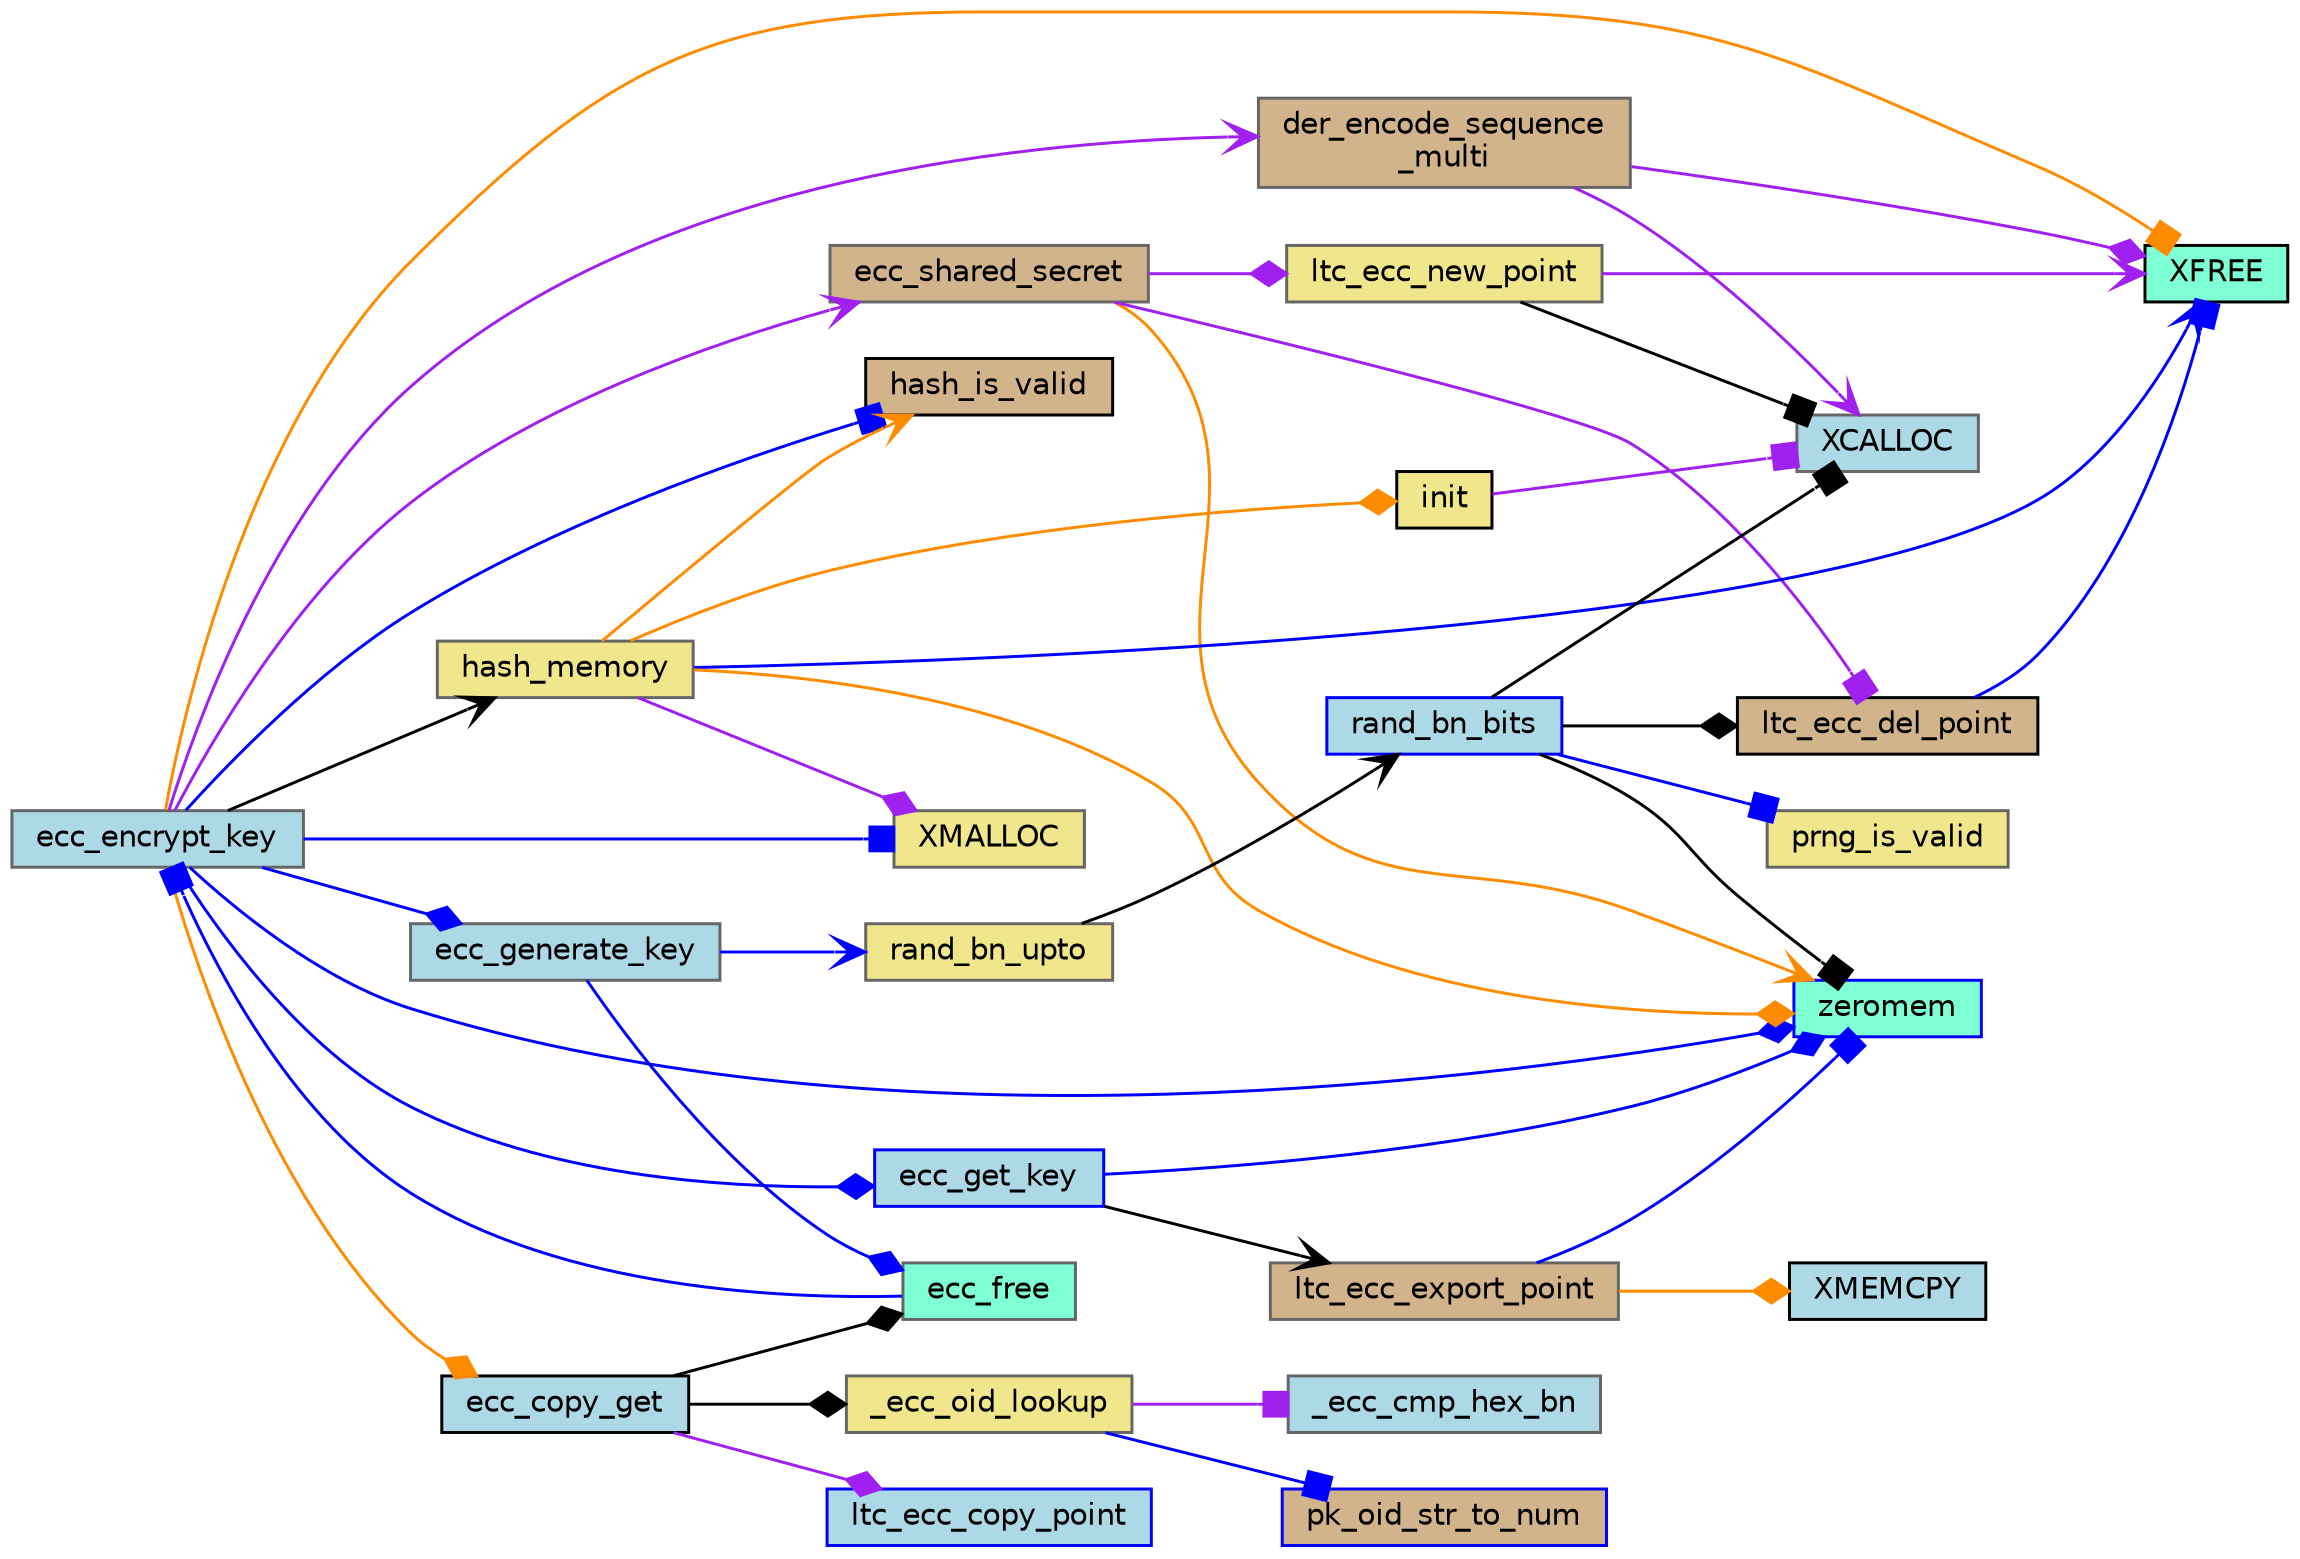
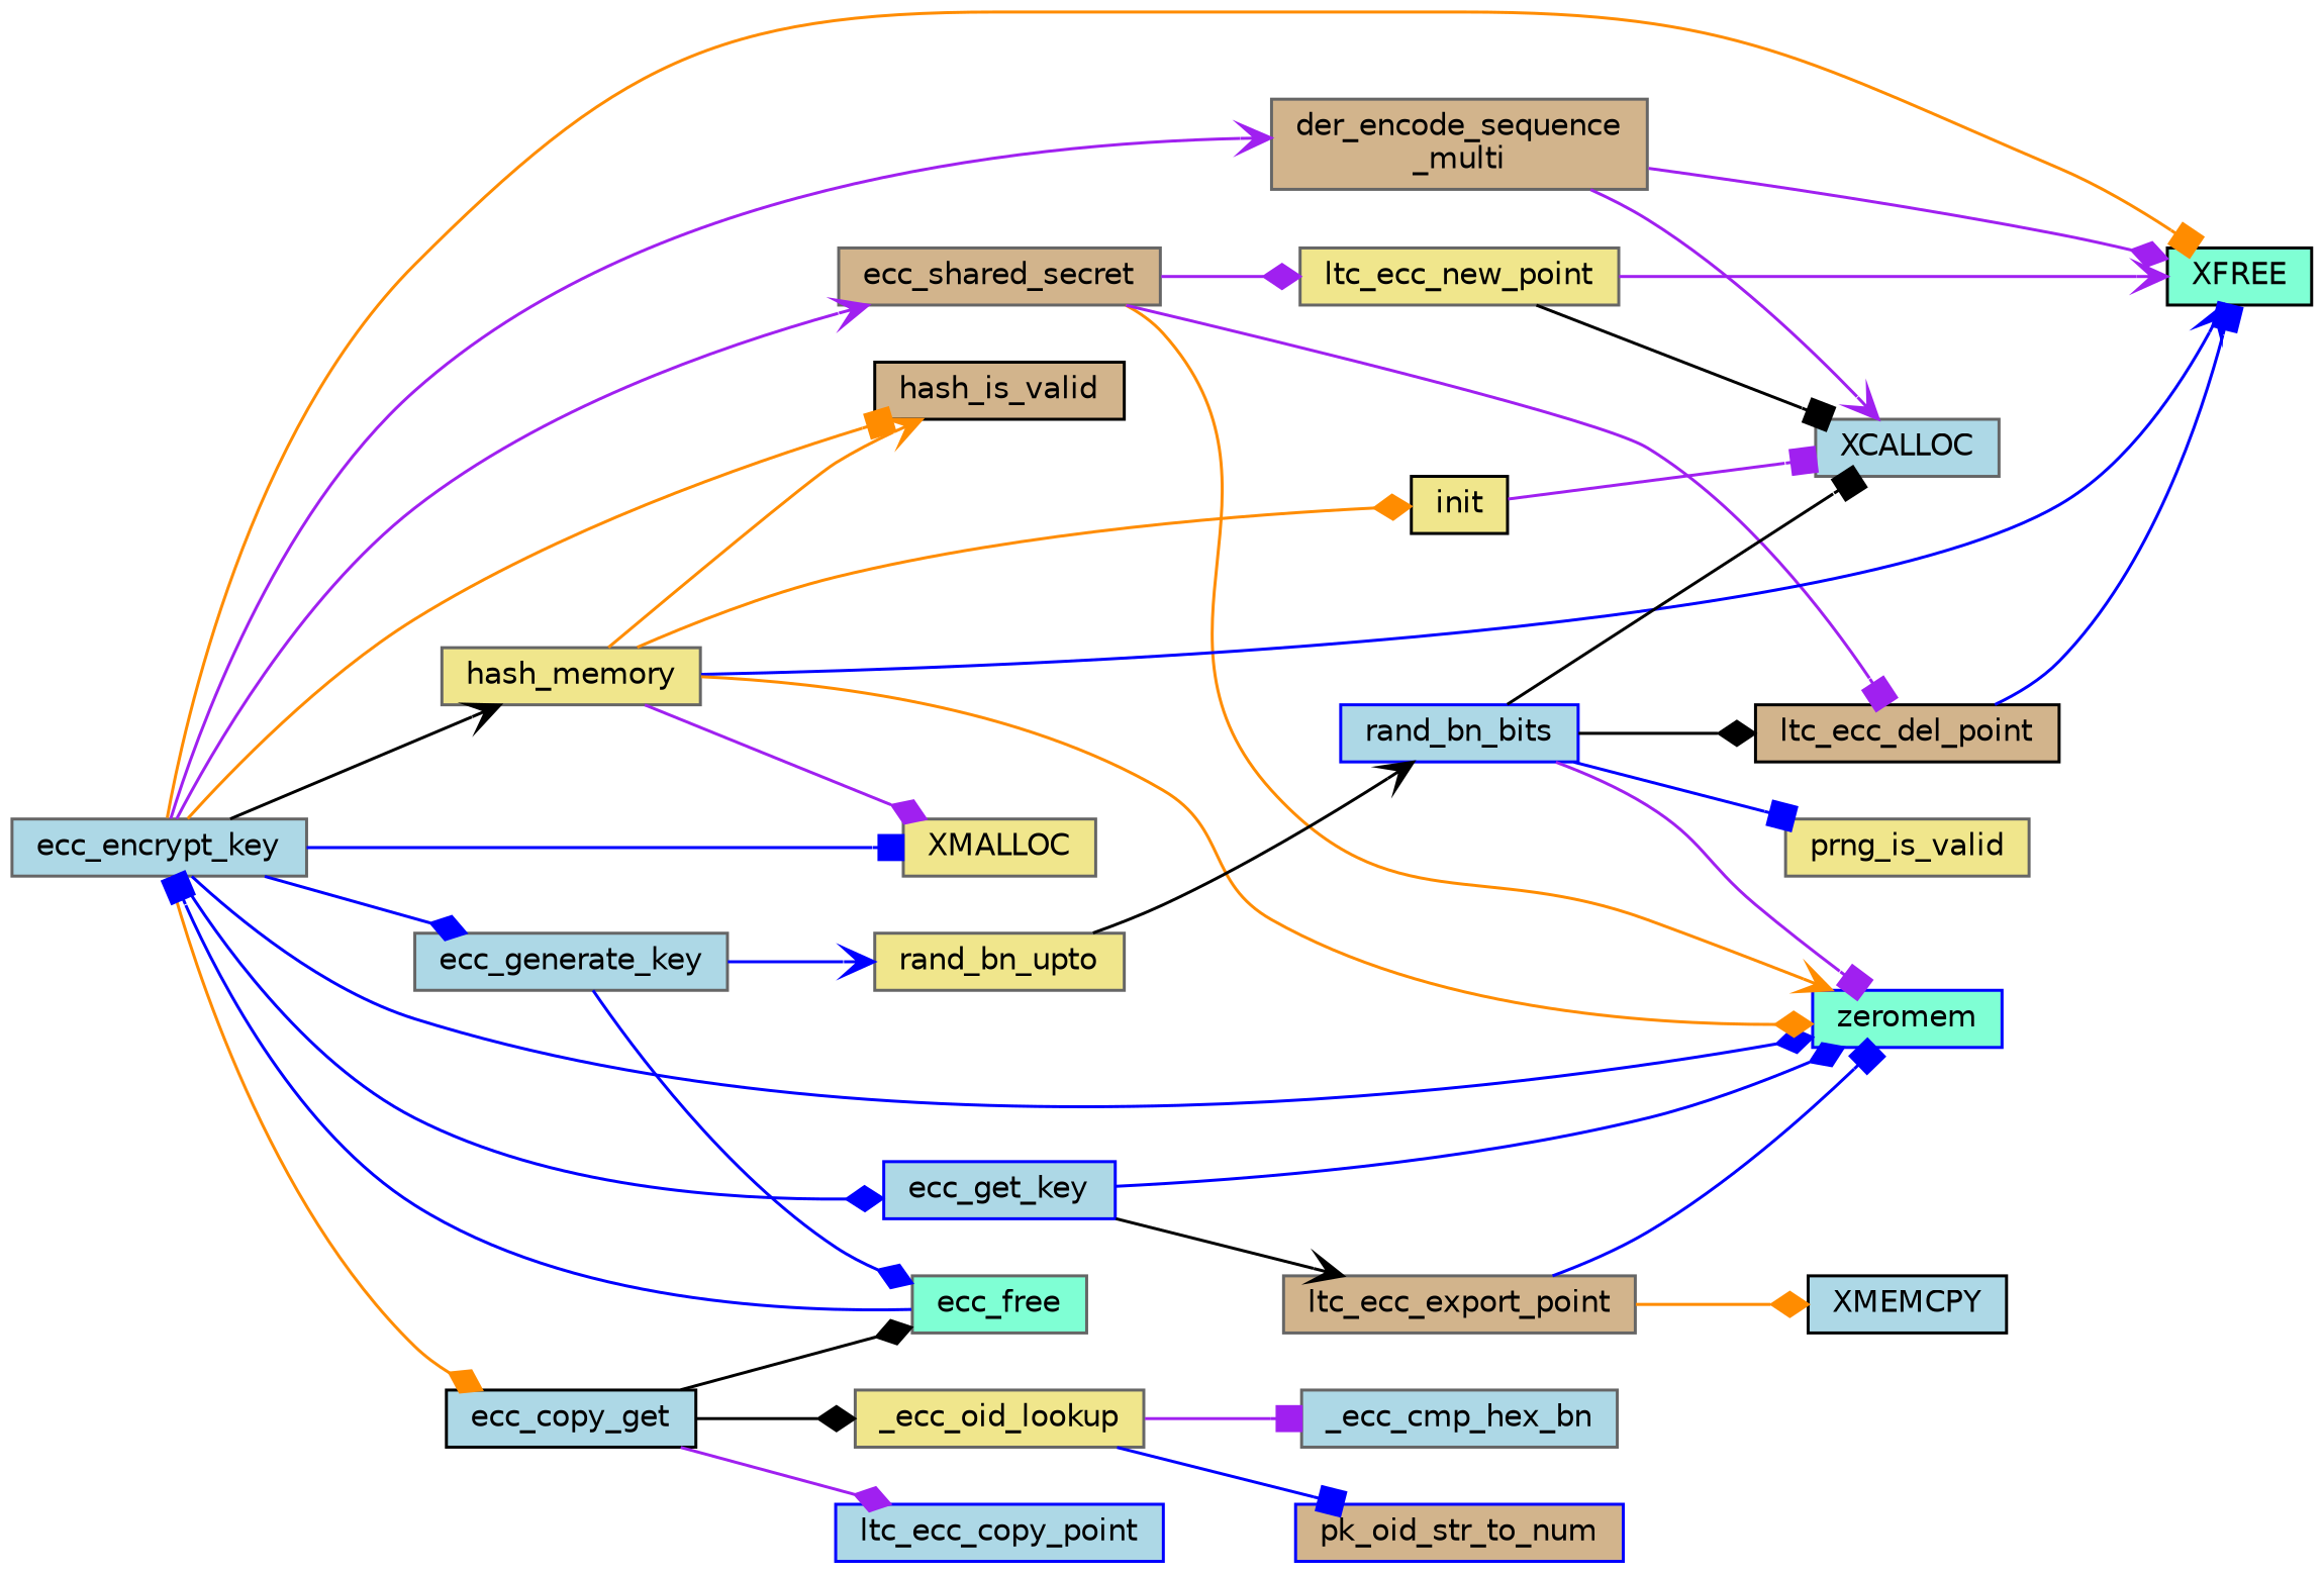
  digraph {
    rankdir=LR
    node [color=gray40 fillcolor=lightblue fontname=Helvetica fontsize=10 shape=record style=filled]
    edge [arrowhead=diamond color=blue fontname=Helvetica fontsize=10 labelfontname=Helvetica labelfontsize=10 style=solid]
    n1 [fontcolor=black height=0.2 label=ecc_encrypt_key width=0.4]
    n2 [fillcolor=tan height=0.2 label="der_encode_sequence\l_multi" width=0.4]
    n3 [color=black fillcolor=aquamarine height=0.2 label=XFREE width=0.4]
    n4 [color=black height=0.2 label=ecc_copy_get width=0.4]
    n5 [height=0.2 label=ecc_generate_key width=0.4]
    n6 [color=blue fillcolor=aquamarine height=0.2 label=zeromem width=0.4]
    n7 [color=blue height=0.2 label=ecc_get_key width=0.4]
    n8 [fillcolor=tan height=0.2 label=ecc_shared_secret width=0.4]
    n9 [color=black fillcolor=tan height=0.2 label=hash_is_valid width=0.4]
    n10 [fillcolor=khaki height=0.2 label=hash_memory width=0.4]
    n11 [fillcolor=khaki height=0.2 label=XMALLOC width=0.4]
    n12 [height=0.2 label=XCALLOC width=0.4]
    n13 [fillcolor=aquamarine height=0.2 label=ecc_free width=0.4]
    n14 [fillcolor=khaki height=0.2 label=_ecc_oid_lookup width=0.4]
    n15 [color=blue height=0.2 label=ltc_ecc_copy_point width=0.4]
    n16 [fillcolor=khaki height=0.2 label=rand_bn_upto width=0.4]
    n17 [fillcolor=tan height=0.2 label=ltc_ecc_export_point width=0.4]
    n18 [fillcolor=khaki height=0.2 label=ltc_ecc_new_point width=0.4]
    n19 [color=black fillcolor=tan height=0.2 label=ltc_ecc_del_point width=0.4]
    n20 [color=black fillcolor=khaki height=0.2 label=init width=0.4]
    n21 [height=0.2 label=_ecc_cmp_hex_bn width=0.4]
    n22 [color=blue fillcolor=tan height=0.2 label=pk_oid_str_to_num width=0.4]
    n23 [color=blue height=0.2 label=rand_bn_bits width=0.4]
    n24 [fillcolor=khaki height=0.2 label=prng_is_valid width=0.4]
    n25 [color=black height=0.2 label=XMEMCPY width=0.4]
    n1 -> n2 [arrowhead=vee color=purple]
    n1 -> n3 [arrowhead=box color=darkorange]
    n1 -> n4 [color=darkorange]
    n1 -> n5
    n1 -> n6
    n1 -> n7
    n1 -> n8 [arrowhead=vee color=purple]
-   n1 -> n9 [arrowhead=box]
+   n1 -> n9 [arrowhead=box color=darkorange]
    n1 -> n10 [arrowhead=vee color=black]
    n1 -> n11 [arrowhead=box]
    n2 -> n3 [color=purple]
    n2 -> n12 [arrowhead=vee color=purple]
    n4 -> n13 [color=black]
    n4 -> n14 [color=black]
    n4 -> n15 [color=purple]
    n5 -> n13
    n5 -> n16 [arrowhead=vee]
    n7 -> n6
    n7 -> n17 [arrowhead=vee color=black]
    n8 -> n6 [arrowhead=vee color=darkorange]
    n8 -> n18 [color=purple]
    n8 -> n19 [arrowhead=box color=purple]
    n10 -> n3 [arrowhead=vee]
    n10 -> n6 [color=darkorange]
    n10 -> n9 [arrowhead=vee color=darkorange]
    n10 -> n11 [color=purple]
    n10 -> n20 [color=darkorange]
    n13 -> n1 [arrowhead=box]
    n14 -> n21 [arrowhead=box color=purple]
    n14 -> n22 [arrowhead=box]
    n16 -> n23 [arrowhead=vee color=black]
    n17 -> n6 [arrowhead=box]
    n17 -> n25 [color=darkorange]
    n18 -> n3 [arrowhead=vee color=purple]
    n18 -> n12 [arrowhead=box color=black]
    n19 -> n3 [arrowhead=box]
    n20 -> n12 [arrowhead=box color=purple]
-   n23 -> n6 [arrowhead=box color=black]
+   n23 -> n6 [arrowhead=box color=purple]
    n23 -> n12 [arrowhead=box color=black]
    n23 -> n19 [color=black]
    n23 -> n24 [arrowhead=box]
  }
